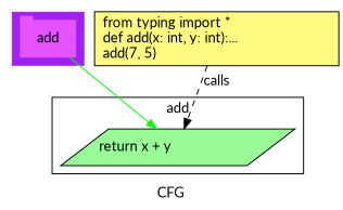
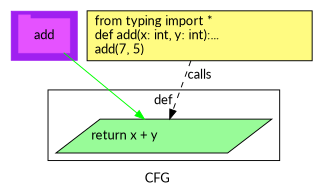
  digraph {
    compound=True
    fontname=Lato
    label=CFG
    pack=False
    rankdir=TB
    ranksep=0.02
    node [fontname=Lato style="filled,solid"]
    edge [fontname=Lato]
    n1 [color="#E552FF" height=0.5 label=add linenum="[7]" shape=tab style=filled width=0.75]
    n2 [fillcolor="#98fb98" height=0.5 label="return x + y\l" linenum="[5]" shape=parallelogram width=3.0706]
    n3 [fillcolor="#FFFB81" height=0.73611 label="from typing import *\ldef add(x: int, y: int):...\ladd(7, 5)\l" linenum="[1]" shape=rectangle width=3.3194]
    subgraph cluster_1 {
      color=purple
      compound=true
      label=""
      shape=tab
      style=filled
      n1
    }
    subgraph cluster_2 {
-     label=add
+     label=def
      n2
    }
    n1 -> n2 [color=green]
    n3 -> n2 [label=calls style=dashed]
  }
